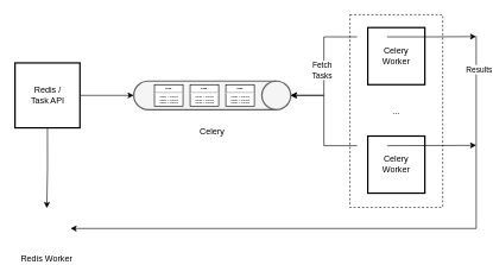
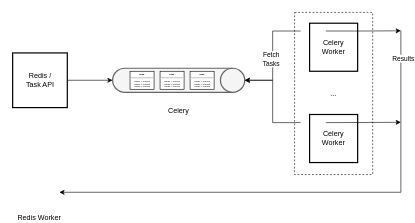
  <mxCell id="0" />
  <mxCell id="1" parent="0" />
- <mxCell id="2" style="edgeStyle=orthogonalEdgeStyle;rounded=0;orthogonalLoop=1;jettySize=auto;html=1;exitX=0.5;exitY=1;exitDx=0;exitDy=0;strokeWidth=1;entryX=0.5;entryY=0;entryDx=0;entryDy=0;" edge="1" parent="1" source="4" target="25"><mxGeometry relative="1" as="geometry"><mxPoint x="65.095" y="313" as="targetPoint" /></mxGeometry></mxCell>
  <mxCell id="3" style="edgeStyle=orthogonalEdgeStyle;rounded=0;orthogonalLoop=1;jettySize=auto;html=1;exitX=1;exitY=0.5;exitDx=0;exitDy=0;entryX=0;entryY=0.5;entryDx=0;entryDy=0;entryPerimeter=0;strokeWidth=1;" edge="1" parent="1" source="4" target="7"><mxGeometry relative="1" as="geometry" /></mxCell>
  <mxCell id="4" value="&lt;font style=&quot;font-size: 12px;&quot;&gt;Redis / &lt;br&gt;Task API&lt;/font&gt;" style="whiteSpace=wrap;html=1;aspect=fixed;strokeWidth=2;" vertex="1" parent="1"><mxGeometry x="20.55" y="87.5" width="91" height="91" as="geometry" /></mxCell>
  <mxCell id="5" value="" style="shape=image;imageAspect=0;aspect=fixed;verticalLabelPosition=bottom;verticalAlign=top;image=https://fastapi.tiangolo.com/img/logo-margin/logo-teal.png;" vertex="1" parent="1"><mxGeometry x="20.55" y="83" width="82.98" height="30" as="geometry" /></mxCell>
  <mxCell id="6" value="Celery" style="shape=image;imageAspect=0;aspect=fixed;verticalLabelPosition=bottom;verticalAlign=top;image=https://upload.wikimedia.org/wikipedia/commons/thumb/7/71/RabbitMQ_logo.svg/2560px-RabbitMQ_logo.svg.png;" vertex="1" parent="1"><mxGeometry x="262.12" y="159" width="69.76" height="11" as="geometry" /></mxCell>
  <mxCell id="7" value="" style="strokeWidth=2;html=1;shape=mxgraph.flowchart.direct_data;whiteSpace=wrap;fillColor=#f5f5f5;fontColor=#333333;strokeColor=#666666;" vertex="1" parent="1"><mxGeometry x="187" y="113" width="220" height="40" as="geometry" /></mxCell>
  <mxCell id="8" value="&lt;p style=&quot;margin: 4px 0px 0px; text-align: center; font-size: 4px;&quot;&gt;&lt;b style=&quot;&quot;&gt;&lt;font style=&quot;font-size: 4px;&quot;&gt;Task&lt;/font&gt;&lt;/b&gt;&lt;/p&gt;&lt;hr style=&quot;font-size: 4px;&quot;&gt;&lt;p style=&quot;margin: 0px 0px 0px 8px; font-size: 4px;&quot;&gt;&lt;font style=&quot;font-size: 4px;&quot;&gt;field1 = value1&lt;br&gt;field2 = value2&lt;br&gt;field3 = value3&lt;/font&gt;&lt;/p&gt;" style="verticalAlign=top;align=left;overflow=fill;fontSize=12;fontFamily=Helvetica;html=1;whiteSpace=wrap;" vertex="1" parent="1"><mxGeometry x="216" y="118" width="40" height="30" as="geometry" /></mxCell>
  <mxCell id="9" value="&lt;p style=&quot;margin: 4px 0px 0px; text-align: center; font-size: 4px;&quot;&gt;&lt;b style=&quot;&quot;&gt;&lt;font style=&quot;font-size: 4px;&quot;&gt;Task&lt;/font&gt;&lt;/b&gt;&lt;/p&gt;&lt;hr style=&quot;font-size: 4px;&quot;&gt;&lt;p style=&quot;margin: 0px 0px 0px 8px; font-size: 4px;&quot;&gt;&lt;font style=&quot;font-size: 4px;&quot;&gt;field1 = value1&lt;br&gt;field2 = value2&lt;br&gt;field3 = value3&lt;/font&gt;&lt;/p&gt;" style="verticalAlign=top;align=left;overflow=fill;fontSize=12;fontFamily=Helvetica;html=1;whiteSpace=wrap;" vertex="1" parent="1"><mxGeometry x="266" y="118" width="40" height="30" as="geometry" /></mxCell>
  <mxCell id="10" value="" style="rounded=0;whiteSpace=wrap;html=1;dashed=1;strokeWidth=1;" vertex="1" parent="1"><mxGeometry x="490" y="20" width="130" height="270" as="geometry" /></mxCell>
  <mxCell id="11" value="&lt;p style=&quot;margin: 4px 0px 0px; text-align: center; font-size: 4px;&quot;&gt;&lt;b style=&quot;&quot;&gt;&lt;font style=&quot;font-size: 4px;&quot;&gt;Task&lt;/font&gt;&lt;/b&gt;&lt;/p&gt;&lt;hr style=&quot;font-size: 4px;&quot;&gt;&lt;p style=&quot;margin: 0px 0px 0px 8px; font-size: 4px;&quot;&gt;&lt;font style=&quot;font-size: 4px;&quot;&gt;field1 = value1&lt;br&gt;field2 = value2&lt;br&gt;field3 = value3&lt;/font&gt;&lt;/p&gt;" style="verticalAlign=top;align=left;overflow=fill;fontSize=12;fontFamily=Helvetica;html=1;whiteSpace=wrap;" vertex="1" parent="1"><mxGeometry x="316" y="118" width="40" height="30" as="geometry" /></mxCell>
  <mxCell id="12" value="Celery&lt;br&gt;Worker" style="whiteSpace=wrap;html=1;aspect=fixed;strokeWidth=2;" vertex="1" parent="1"><mxGeometry x="515" y="38" width="80" height="80" as="geometry" /></mxCell>
  <mxCell id="13" style="edgeStyle=orthogonalEdgeStyle;rounded=0;orthogonalLoop=1;jettySize=auto;html=1;exitX=1;exitY=0.5;exitDx=0;exitDy=0;" edge="1" parent="1" source="16"><mxGeometry relative="1" as="geometry"><mxPoint x="667" y="50.619" as="targetPoint" /></mxGeometry></mxCell>
  <mxCell id="14" style="edgeStyle=orthogonalEdgeStyle;rounded=0;orthogonalLoop=1;jettySize=auto;html=1;exitX=0;exitY=0.5;exitDx=0;exitDy=0;entryX=1;entryY=0.5;entryDx=0;entryDy=0;entryPerimeter=0;" edge="1" parent="1" source="16" target="7"><mxGeometry relative="1" as="geometry" /></mxCell>
  <mxCell id="15" value="Fetch&lt;br&gt;Tasks" style="edgeLabel;html=1;align=center;verticalAlign=middle;resizable=0;points=[];" vertex="1" connectable="0" parent="14"><mxGeometry x="0.06" y="-3" relative="1" as="geometry"><mxPoint as="offset" /></mxGeometry></mxCell>
  <mxCell id="16" value="" style="shape=image;imageAspect=0;aspect=fixed;verticalLabelPosition=bottom;verticalAlign=top;image=https://upload.wikimedia.org/wikipedia/commons/1/19/Celery_logo.png;" vertex="1" parent="1"><mxGeometry x="500" y="30" width="42" height="42" as="geometry" /></mxCell>
  <mxCell id="17" value="" style="shape=image;html=1;verticalAlign=top;verticalLabelPosition=bottom;labelBackgroundColor=#ffffff;imageAspect=0;aspect=fixed;image=https://cdn2.iconfinder.com/data/icons/boxicons-logos/24/bxl-docker-128.png" vertex="1" parent="1"><mxGeometry x="515" y="98" width="20" height="20" as="geometry" /></mxCell>
  <mxCell id="18" value="Celery&lt;br&gt;Worker" style="whiteSpace=wrap;html=1;aspect=fixed;strokeWidth=2;" vertex="1" parent="1"><mxGeometry x="515" y="190" width="80" height="80" as="geometry" /></mxCell>
  <mxCell id="19" style="edgeStyle=orthogonalEdgeStyle;rounded=0;orthogonalLoop=1;jettySize=auto;html=1;exitX=1;exitY=0.5;exitDx=0;exitDy=0;" edge="1" parent="1" source="21"><mxGeometry relative="1" as="geometry"><mxPoint x="667" y="203" as="targetPoint" /></mxGeometry></mxCell>
  <mxCell id="20" style="edgeStyle=orthogonalEdgeStyle;rounded=0;orthogonalLoop=1;jettySize=auto;html=1;exitX=0;exitY=0.5;exitDx=0;exitDy=0;entryX=1;entryY=0.5;entryDx=0;entryDy=0;entryPerimeter=0;" edge="1" parent="1" source="21" target="7"><mxGeometry relative="1" as="geometry" /></mxCell>
  <mxCell id="21" value="" style="shape=image;imageAspect=0;aspect=fixed;verticalLabelPosition=bottom;verticalAlign=top;image=https://upload.wikimedia.org/wikipedia/commons/1/19/Celery_logo.png;" vertex="1" parent="1"><mxGeometry x="500" y="182.5" width="42" height="42" as="geometry" /></mxCell>
  <mxCell id="22" value="" style="shape=image;html=1;verticalAlign=top;verticalLabelPosition=bottom;labelBackgroundColor=#ffffff;imageAspect=0;aspect=fixed;image=https://cdn2.iconfinder.com/data/icons/boxicons-logos/24/bxl-docker-128.png" vertex="1" parent="1"><mxGeometry x="515" y="250" width="20" height="20" as="geometry" /></mxCell>
  <mxCell id="23" value="" style="endArrow=classic;html=1;rounded=0;entryX=1;entryY=0.5;entryDx=0;entryDy=0;edgeStyle=orthogonalEdgeStyle;" edge="1" parent="1" target="25"><mxGeometry width="50" height="50" relative="1" as="geometry"><mxPoint x="667" y="50" as="sourcePoint" /><mxPoint x="132.53" y="380.5" as="targetPoint" /><Array as="points"><mxPoint x="667" y="320" /><mxPoint x="99" y="320" /></Array></mxGeometry></mxCell>
  <mxCell id="24" value="Results" style="edgeLabel;html=1;align=center;verticalAlign=middle;resizable=0;points=[];" vertex="1" connectable="0" parent="23"><mxGeometry x="-0.89" y="3" relative="1" as="geometry"><mxPoint as="offset" /></mxGeometry></mxCell>
  <mxCell id="25" value="Redis Worker" style="shape=image;imageAspect=0;aspect=fixed;verticalLabelPosition=bottom;verticalAlign=top;image=https://cdn.worldvectorlogo.com/logos/redis.svg;" vertex="1" parent="1"><mxGeometry x="32" y="291" width="66.31" height="57" as="geometry" /></mxCell>
  <mxCell id="26" value="..." style="text;html=1;strokeColor=none;fillColor=none;align=center;verticalAlign=middle;whiteSpace=wrap;rounded=0;" vertex="1" parent="1"><mxGeometry x="525" y="140" width="60" height="30" as="geometry" /></mxCell>
